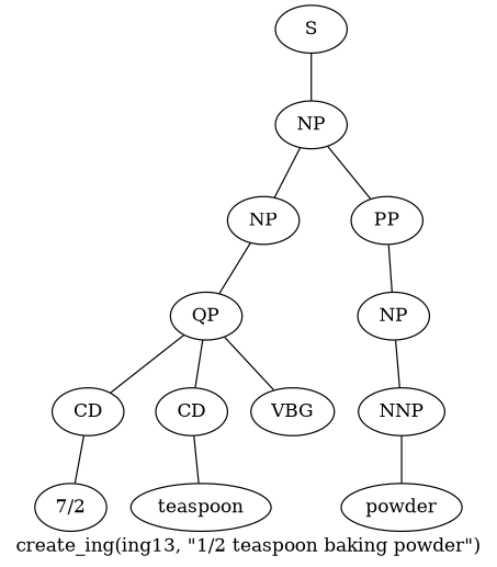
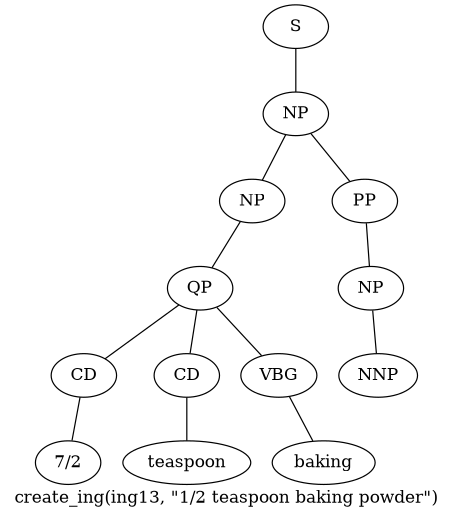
  graph {
    fontname="DejaVu Serif"
    label="create_ing(ing13, \"1/2 teaspoon baking powder\")"
    node [fontname="DejaVu Serif"]
    edge [fontname="DejaVu Serif"]
    n1 [label=S]
    n2 [label=NP]
    n3 [label=NP]
    n4 [label=PP]
    n5 [label=QP]
    n6 [label=NP]
    n7 [label=CD]
    n8 [label=CD]
    n9 [label=VBG]
    n10 [label="7/2"]
    n11 [label=teaspoon]
+   n12 [label=baking]
    n13 [label=NNP]
-   n14 [label=powder]
    n1 -- n2
    n2 -- n3
    n2 -- n4
    n3 -- n5
    n4 -- n6
    n5 -- n7
    n5 -- n8
    n5 -- n9
    n6 -- n13
    n7 -- n10
    n8 -- n11
-   n13 -- n14
+   n9 -- n12
  }
